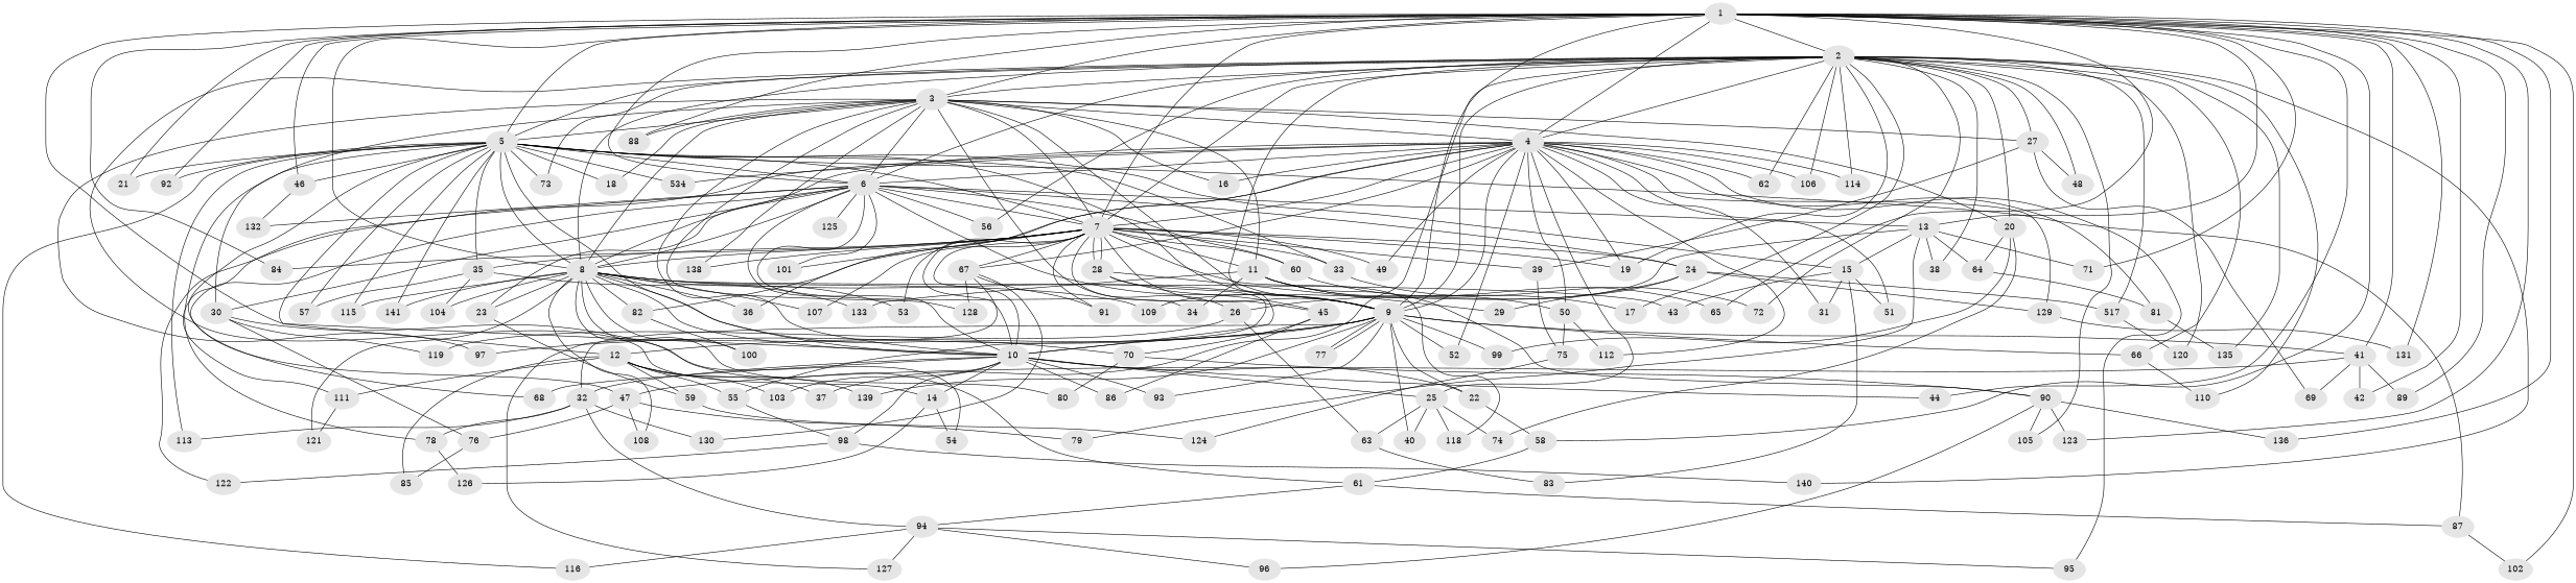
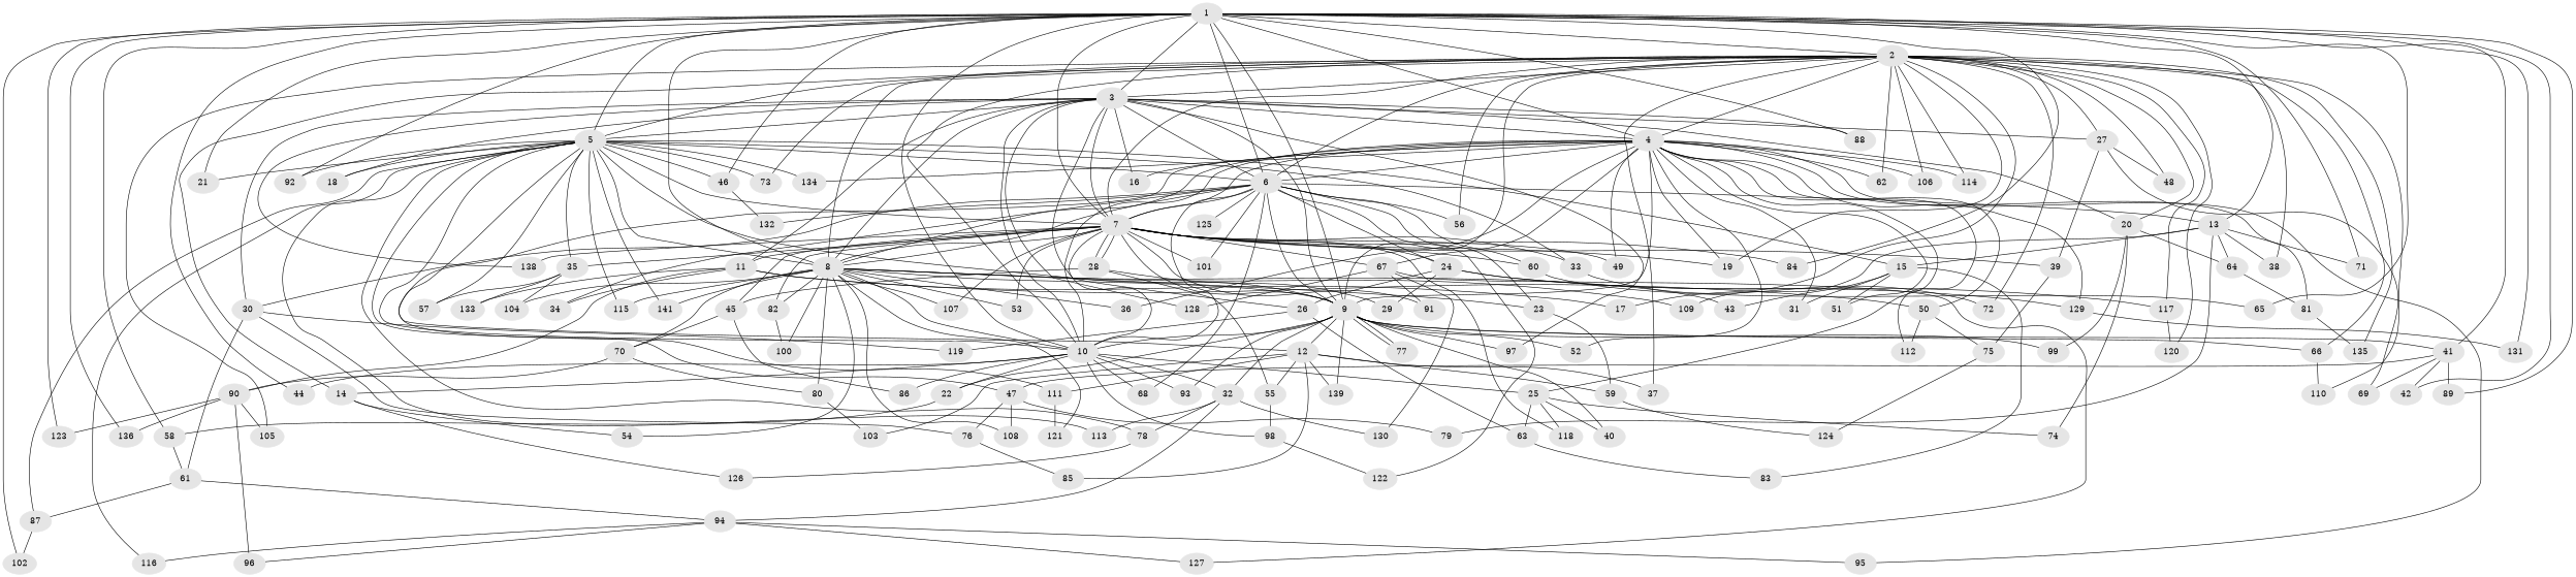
  graph {
    node [color=gray90 style=filled]
    1
    2
    3
    4
    5
    6
    7
    8
    9
    10
    13
    21
    41
    42
    44
    46
    58
    65
    71
    84
    88
    89
    92
    102
    123
    131
    136
    14
    17
    19
    20
    27
    37
    38
    48
    56
    62
    66
    72
    73
    105
    106
    110
    114
-   117 [label=517]
+   117
    120
    135
-   140
    11
    16
    18
    26
    30
    97
    128
    138
    25
    31
    36
    49
    50
    51
    52
    67
    81
    95
    111
    112
    129
-   134 [label=534]
+   134
    12
    15
    33
    35
    47
    57
    78
    87
    113
    115
    116
    141
    23
    24
    34
    60
    68
    101
    122
    125
    132
    28
    39
    45
    53
    82
    91
    107
    118
    43
    54
    70
    80
    100
    104
    108
    109
    121
    22
    32
    40
    77
    93
    99
    139
    86
    98
    103
    64
    79
    69
    61
    126
    74
    90
    133
    63
    119
    76
    75
    130
    127
    55
    59
    85
    83
    29
    94
    96
    124
    1 -- 2
    1 -- 3
    1 -- 4
    1 -- 5
    1 -- 6
    1 -- 7
    1 -- 8
    1 -- 9
    1 -- 10
    1 -- 13
    1 -- 21
    1 -- 41
    1 -- 42
    1 -- 44
    1 -- 46
    1 -- 58
    1 -- 65
    1 -- 71
    1 -- 84
    1 -- 88
    1 -- 89
    1 -- 92
    1 -- 102
    1 -- 123
    1 -- 131
    1 -- 136
    2 -- 3
    2 -- 4
    2 -- 5
    2 -- 6
    2 -- 7
    2 -- 8
    2 -- 9
    2 -- 10
    2 -- 14
    2 -- 17
    2 -- 19
    2 -- 20
    2 -- 27
    2 -- 37
    2 -- 38
    2 -- 48
    2 -- 56
    2 -- 62
    2 -- 66
    2 -- 72
    2 -- 73
    2 -- 105
    2 -- 106
    2 -- 110
    2 -- 114
    2 -- 117
    2 -- 120
    2 -- 135
-   2 -- 140
    3 -- 4
    3 -- 5
    3 -- 6
    3 -- 7
    3 -- 8
    3 -- 9
    3 -- 10
    3 -- 88
    3 -- 20
    3 -- 27
    3 -- 11
    3 -- 16
    3 -- 18
    3 -- 26
    3 -- 30
    3 -- 97
    3 -- 128
    3 -- 138
    4 -- 6
    4 -- 7
    4 -- 8
    4 -- 9
    4 -- 10
    4 -- 19
    4 -- 62
    4 -- 106
    4 -- 114
    4 -- 16
    4 -- 25
    4 -- 31
    4 -- 36
    4 -- 49
    4 -- 50
    4 -- 51
    4 -- 52
    4 -- 67
    4 -- 81
    4 -- 95
    4 -- 111
    4 -- 112
    4 -- 129
    4 -- 134
    5 -- 6
    5 -- 7
    5 -- 8
    5 -- 9
    5 -- 10
    5 -- 21
    5 -- 46
    5 -- 92
    5 -- 73
    5 -- 18
    5 -- 134
    5 -- 12
    5 -- 15
    5 -- 33
    5 -- 35
    5 -- 47
    5 -- 57
    5 -- 78
    5 -- 87
    5 -- 113
    5 -- 115
    5 -- 116
    5 -- 141
    6 -- 7
    6 -- 8
    6 -- 9
    6 -- 10
    6 -- 13
    6 -- 56
    6 -- 30
    6 -- 23
    6 -- 24
    6 -- 34
    6 -- 60
    6 -- 68
    6 -- 101
    6 -- 122
    6 -- 125
    6 -- 132
    7 -- 8
    7 -- 9
    7 -- 10
    7 -- 84
    7 -- 19
    7 -- 11
    7 -- 138
    7 -- 49
    7 -- 67
    7 -- 33
    7 -- 35
    7 -- 24
    7 -- 60
    7 -- 101
    7 -- 28
    7 -- 28
    7 -- 39
    7 -- 45
    7 -- 53
    7 -- 82
    7 -- 91
    7 -- 107
    7 -- 118
    8 -- 9
    8 -- 10
    8 -- 36
    8 -- 115
    8 -- 141
    8 -- 23
    8 -- 53
    8 -- 82
    8 -- 107
    8 -- 43
    8 -- 54
    8 -- 70
    8 -- 80
    8 -- 100
    8 -- 104
    8 -- 108
    8 -- 109
    8 -- 121
    9 -- 10
    9 -- 41
    9 -- 66
    9 -- 97
    9 -- 52
    9 -- 12
    9 -- 22
    9 -- 32
    9 -- 40
    9 -- 77
    9 -- 77
    9 -- 93
    9 -- 99
    9 -- 139
    10 -- 44
    10 -- 14
    10 -- 25
    10 -- 68
    10 -- 22
    10 -- 32
    10 -- 93
    10 -- 86
    10 -- 98
-   10 -- 103
+   80 -- 103
    13 -- 71
    13 -- 38
    13 -- 15
    13 -- 109
    13 -- 64
    13 -- 79
    41 -- 42
    41 -- 89
    41 -- 47
    41 -- 69
    46 -- 132
    58 -- 61
    14 -- 54
    14 -- 126
    20 -- 99
    20 -- 64
    20 -- 74
    27 -- 48
    27 -- 39
    27 -- 69
    66 -- 110
    117 -- 120
    11 -- 17
    11 -- 50
    11 -- 34
    11 -- 90
    11 -- 133
    26 -- 63
    26 -- 119
    30 -- 61
    30 -- 119
    30 -- 76
    25 -- 118
    25 -- 40
    25 -- 74
    25 -- 63
    50 -- 112
    50 -- 75
    67 -- 128
    67 -- 91
    67 -- 130
    67 -- 127
    81 -- 135
    111 -- 121
    129 -- 131
    12 -- 37
    12 -- 111
    12 -- 139
    12 -- 103
    12 -- 55
    12 -- 59
    12 -- 85
    15 -- 31
    15 -- 51
    15 -- 43
    15 -- 83
    33 -- 72
    35 -- 57
    35 -- 104
    35 -- 133
    47 -- 108
    47 -- 79
    47 -- 76
    78 -- 126
    87 -- 102
    23 -- 59
    24 -- 117
    24 -- 26
    24 -- 129
    24 -- 29
    60 -- 65
    28 -- 45
    28 -- 55
    28 -- 29
    39 -- 75
    45 -- 70
    45 -- 86
    82 -- 100
    70 -- 80
    70 -- 90
    22 -- 58
    32 -- 78
    32 -- 113
    32 -- 130
    32 -- 94
-   98 -- 140
    98 -- 122
    64 -- 81
    61 -- 87
    61 -- 94
    90 -- 123
    90 -- 136
    90 -- 105
    90 -- 96
    63 -- 83
    76 -- 85
    75 -- 124
    55 -- 98
    59 -- 124
    94 -- 95
    94 -- 116
    94 -- 127
    94 -- 96
  }
